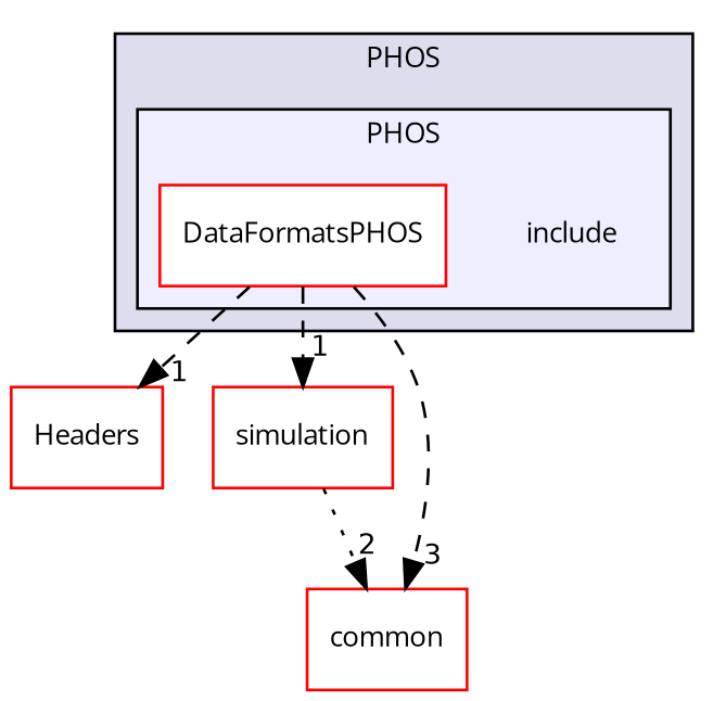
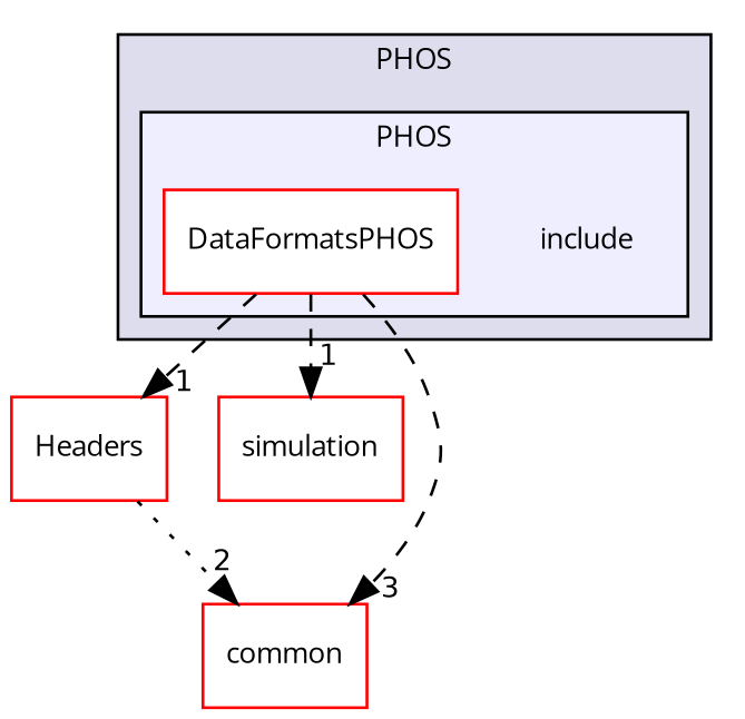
  digraph {
    compound=true
    fontname="Open Sans"
    node [fontname="Open Sans" fontsize=10 shape=box color=red]
    edge [fontname="Open Sans" headlabel=1 labeldistance=1.5 labelfontname=Helvetica labelfontsize=10 style=dashed]
    n1 [label=include shape=plaintext color=""]
    n2 [fillcolor=white label=DataFormatsPHOS style=filled]
    n3 [label=Headers]
    n4 [label=simulation]
    n5 [label=common]
    subgraph cluster_1 {
      bgcolor="#ddddee"
      fontsize=10
      label=PHOS
      pencolor=black
      subgraph cluster_2 {
        bgcolor="#eeeeff"
        fontsize=10
        label=PHOS
        pencolor=black
        n1
        n2
      }
    }
    n2 -> n3
    n2 -> n4
    n2 -> n5 [headlabel=3]
-   n4 -> n5 [headlabel=2 style=dotted]
+   n3 -> n5 [headlabel=2 style=dotted]
  }
